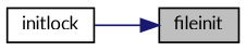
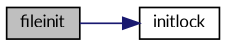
  digraph {
    rankdir=LR
    fontname=Lato
    node [color=black fontname=Lato fontsize=10 shape=record style=filled]
    n1 [fillcolor=grey75 fontcolor=black height=0.2 label=fileinit width=0.4]
    n2 [fillcolor=white height=0.2 label=initlock width=0.4]
-   n2 -> n1 [color=midnightblue fontname=Lato fontsize=10 labelfontname=Helvetica labelfontsize=10 style=solid]
+   n1 -> n2 [color=midnightblue fontname=Lato fontsize=10 labelfontname=Helvetica labelfontsize=10 style=solid]
  }
